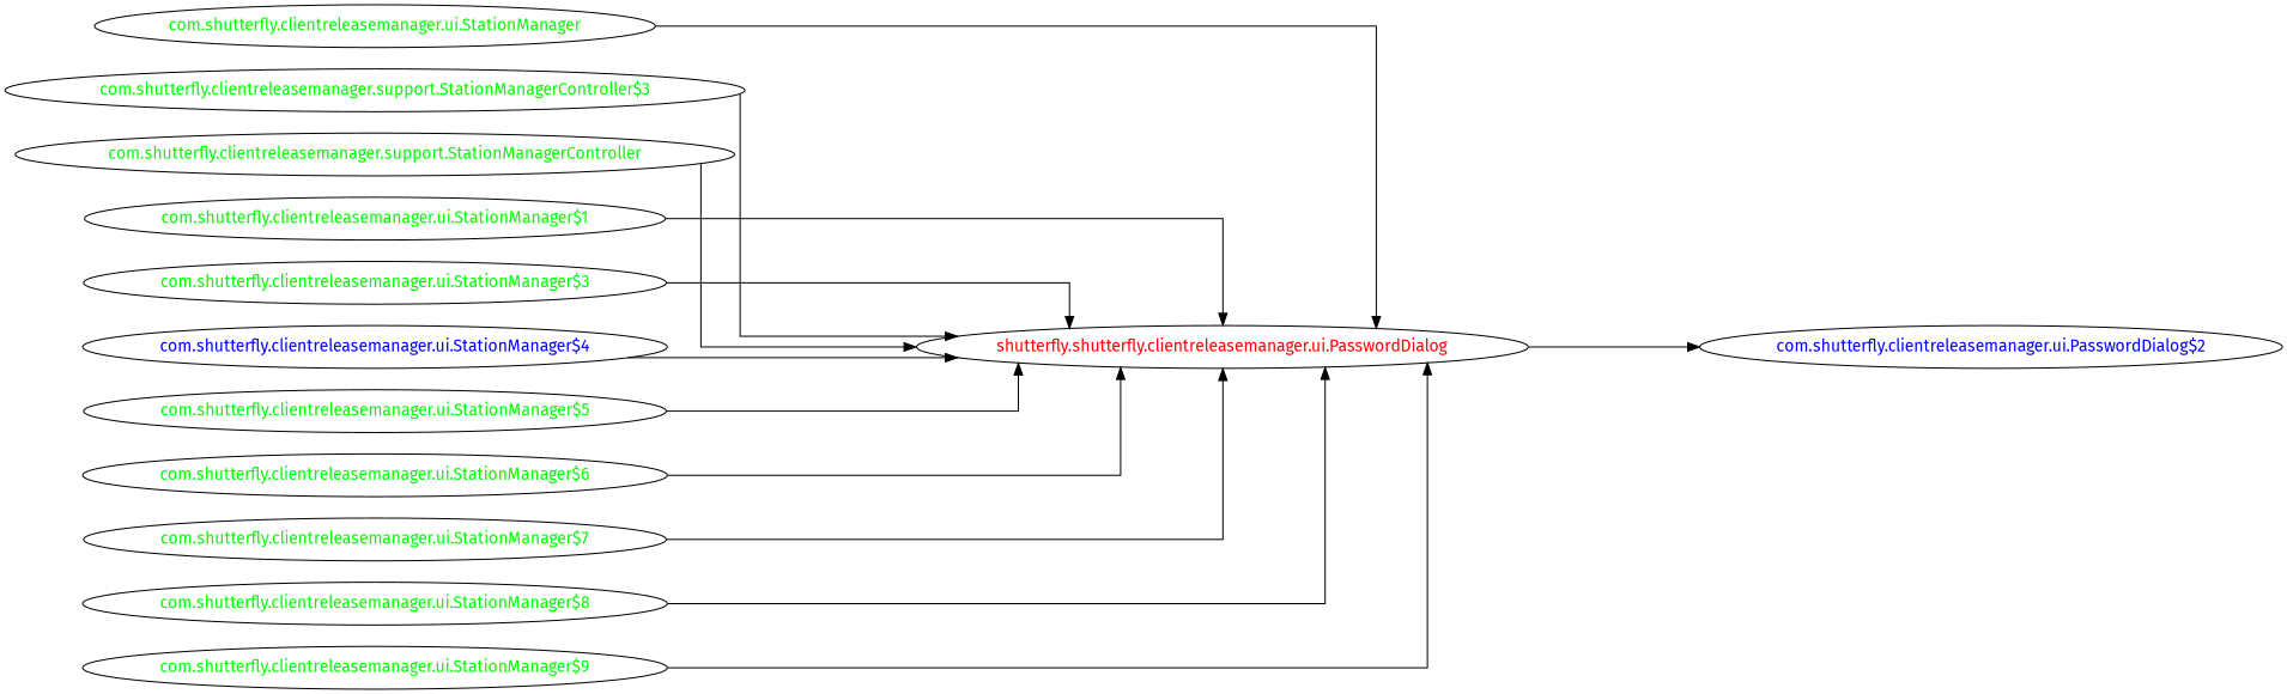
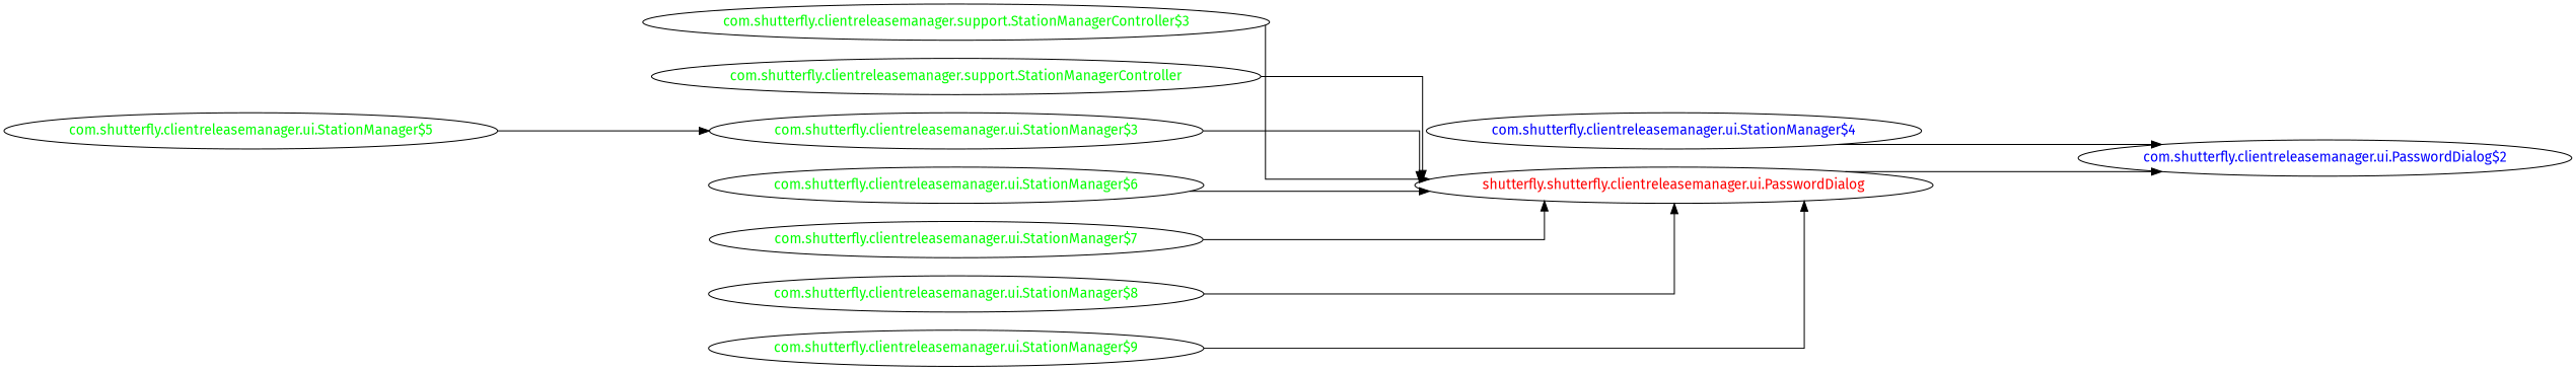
  digraph {
    concentrate=true
    fontname="Fira Sans"
    rankdir=LR
    ranksep=2.0
    splines=ortho
    node [fontcolor=green fontname="Fira Sans"]
    edge [fontname="Fira Sans"]
    n1 [fontcolor=red label="shutterfly.shutterfly.clientreleasemanager.ui.PasswordDialog"]
    "com.shutterfly.clientreleasemanager.ui.PasswordDialog$2" [fontcolor=blue]
-   "com.shutterfly.clientreleasemanager.ui.StationManager"
    "com.shutterfly.clientreleasemanager.support.StationManagerController$3"
    "com.shutterfly.clientreleasemanager.support.StationManagerController"
-   "com.shutterfly.clientreleasemanager.ui.StationManager$1"
    "com.shutterfly.clientreleasemanager.ui.StationManager$3"
    "com.shutterfly.clientreleasemanager.ui.StationManager$4" [fontcolor=blue]
    "com.shutterfly.clientreleasemanager.ui.StationManager$5"
    "com.shutterfly.clientreleasemanager.ui.StationManager$6"
    "com.shutterfly.clientreleasemanager.ui.StationManager$7"
    "com.shutterfly.clientreleasemanager.ui.StationManager$8"
    "com.shutterfly.clientreleasemanager.ui.StationManager$9"
    n1 -> "com.shutterfly.clientreleasemanager.ui.PasswordDialog$2"
-   "com.shutterfly.clientreleasemanager.ui.StationManager" -> n1
    "com.shutterfly.clientreleasemanager.support.StationManagerController$3" -> n1
    "com.shutterfly.clientreleasemanager.support.StationManagerController" -> n1
-   "com.shutterfly.clientreleasemanager.ui.StationManager$1" -> n1
    "com.shutterfly.clientreleasemanager.ui.StationManager$3" -> n1
-   "com.shutterfly.clientreleasemanager.ui.StationManager$4" -> n1
-   "com.shutterfly.clientreleasemanager.ui.StationManager$5" -> n1
+   "com.shutterfly.clientreleasemanager.ui.StationManager$4" -> "com.shutterfly.clientreleasemanager.ui.PasswordDialog$2"
+   "com.shutterfly.clientreleasemanager.ui.StationManager$5" -> "com.shutterfly.clientreleasemanager.ui.StationManager$3"
    "com.shutterfly.clientreleasemanager.ui.StationManager$6" -> n1
    "com.shutterfly.clientreleasemanager.ui.StationManager$7" -> n1
    "com.shutterfly.clientreleasemanager.ui.StationManager$8" -> n1
    "com.shutterfly.clientreleasemanager.ui.StationManager$9" -> n1
  }
